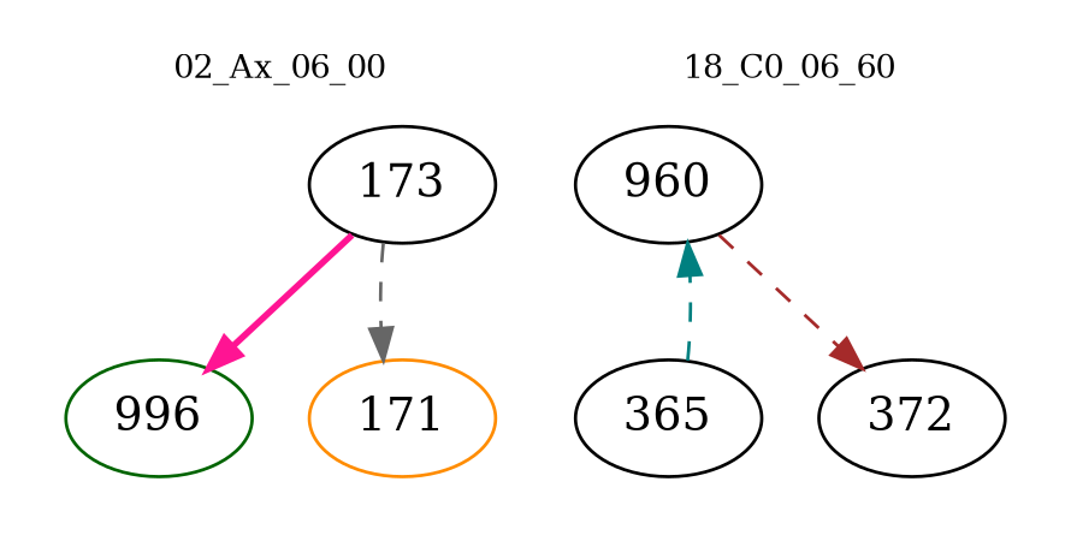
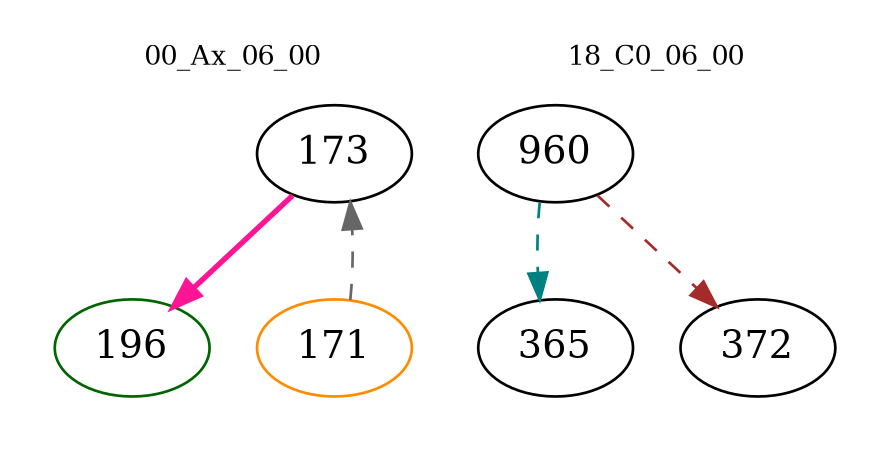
  digraph {
    node [color=black]
    edge [style=dashed]
    n1 [label=173]
-   n2 [color=darkgreen label=996]
+   n2 [color=darkgreen label=196]
    n3 [color=darkorange label=171]
    n4 [label=960]
    n5 [label=365]
    n6 [label=372]
    subgraph cluster_1 {
      color=white
      fontsize=10
-     label="02_Ax_06_00"
+     label="00_Ax_06_00"
      n1
      n2
      n3
    }
    subgraph cluster_2 {
      color=white
      fontsize=10
-     label="18_C0_06_60"
+     label="18_C0_06_00"
      n4
      n5
      n6
    }
    n1 -> n2 [color=deeppink style=bold]
-   n1 -> n3 [color=gray40]
-   n5 -> n4 [color=teal]
+   n3 -> n1 [color=gray40]
+   n4 -> n5 [color=teal]
    n4 -> n6 [color=brown]
  }
